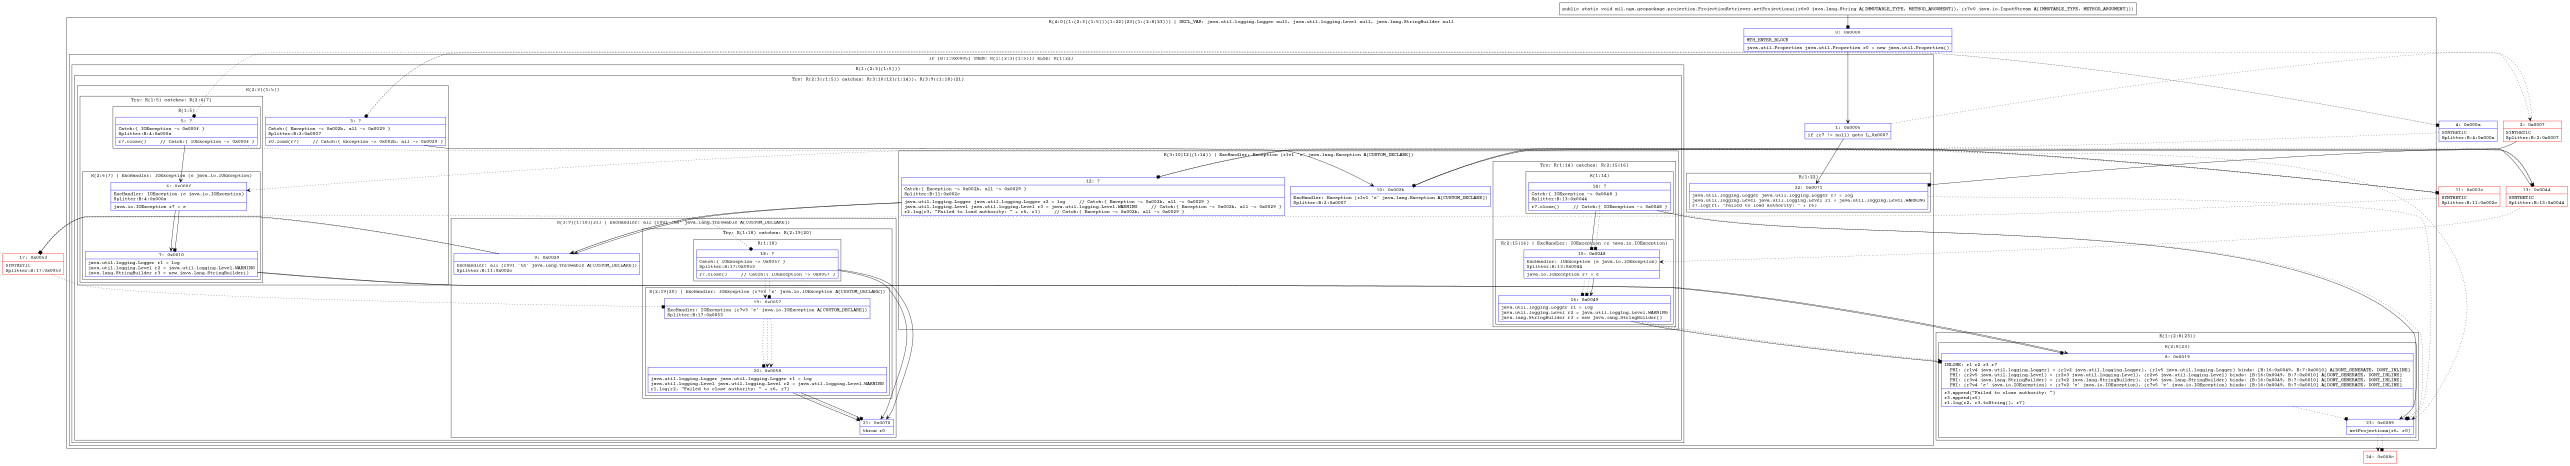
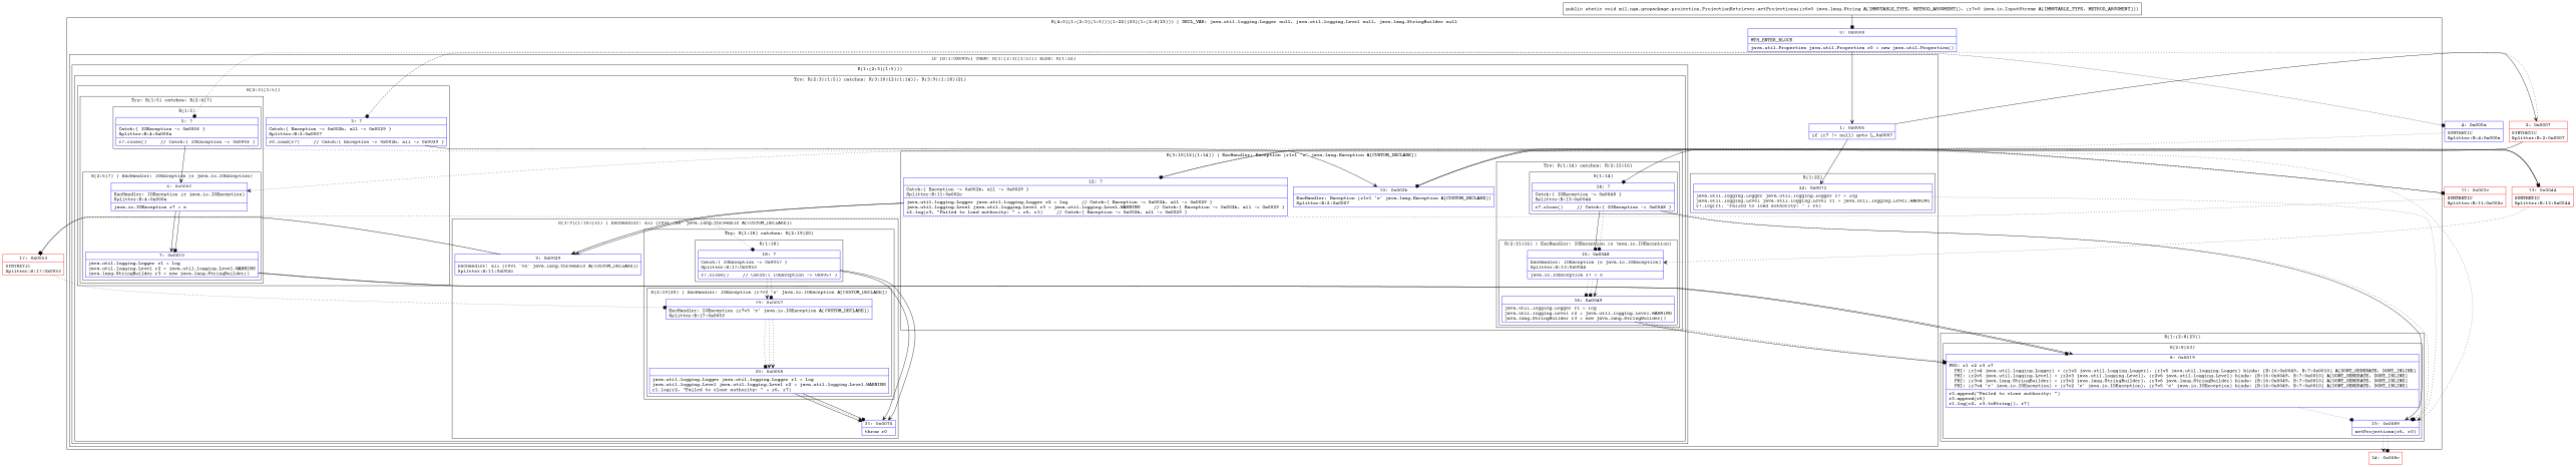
  digraph {
    fontname="Courier Prime"
    node [color=blue fontname="Courier Prime" shape=record]
    edge [arrowhead=vee fontname="Courier Prime" style=dotted]
    n1 [label="{5\:\ ?|Catch:\{ IOException \-\> 0x000f \}\lSplitter:B:4:0x000a\l|r7.close()     \/\/ Catch:\{ IOException \-\> 0x000f \}\l}"]
    n2 [label="{6\:\ 0x000f|ExcHandler: IOException (e java.io.IOException)\lSplitter:B:4:0x000a\l|java.io.IOException r7 = e\l}"]
    n3 [label="{7\:\ 0x0010|java.util.logging.Logger r1 = log\ljava.util.logging.Level r2 = java.util.logging.Level.WARNING\ljava.lang.StringBuilder r3 = new java.lang.StringBuilder()\l}"]
    n4 [label="{3\:\ ?|Catch:\{ Exception \-\> 0x002b, all \-\> 0x0029 \}\lSplitter:B:2:0x0007\l|r0.load(r7)     \/\/ Catch:\{ Exception \-\> 0x002b, all \-\> 0x0029 \}\l}"]
    n5 [label="{14\:\ ?|Catch:\{ IOException \-\> 0x0048 \}\lSplitter:B:13:0x0044\l|r7.close()     \/\/ Catch:\{ IOException \-\> 0x0048 \}\l}"]
    n6 [label="{15\:\ 0x0048|ExcHandler: IOException (e java.io.IOException)\lSplitter:B:13:0x0044\l|java.io.IOException r7 = e\l}"]
    n7 [label="{16\:\ 0x0049|java.util.logging.Logger r1 = log\ljava.util.logging.Level r2 = java.util.logging.Level.WARNING\ljava.lang.StringBuilder r3 = new java.lang.StringBuilder()\l}"]
    n8 [label="{10\:\ 0x002b|ExcHandler: Exception (r1v1 'e' java.lang.Exception A[CUSTOM_DECLARE])\lSplitter:B:2:0x0007\l}"]
    n9 [label="{12\:\ ?|Catch:\{ Exception \-\> 0x002b, all \-\> 0x0029 \}\lSplitter:B:11:0x002c\l|java.util.logging.Logger java.util.logging.Logger r2 = log     \/\/ Catch:\{ Exception \-\> 0x002b, all \-\> 0x0029 \}\ljava.util.logging.Level java.util.logging.Level r3 = java.util.logging.Level.WARNING     \/\/ Catch:\{ Exception \-\> 0x002b, all \-\> 0x0029 \}\lr2.log(r3, \"Failed to load authority: \" + r6, r1)     \/\/ Catch:\{ Exception \-\> 0x002b, all \-\> 0x0029 \}\l}"]
    n10 [label="{18\:\ ?|Catch:\{ IOException \-\> 0x0057 \}\lSplitter:B:17:0x0053\l|r7.close()     \/\/ Catch:\{ IOException \-\> 0x0057 \}\l}"]
    n11 [label="{19\:\ 0x0057|ExcHandler: IOException (r7v3 'e' java.io.IOException A[CUSTOM_DECLARE])\lSplitter:B:17:0x0053\l}"]
    n12 [label="{20\:\ 0x0058|java.util.logging.Logger java.util.logging.Logger r1 = log\ljava.util.logging.Level java.util.logging.Level r2 = java.util.logging.Level.WARNING\lr1.log(r2, \"Failed to close authority: \" + r6, r7)\l}"]
    n13 [label="{9\:\ 0x0029|ExcHandler: all (r0v1 'th' java.lang.Throwable A[CUSTOM_DECLARE])\lSplitter:B:11:0x002c\l}"]
    n14 [label="{21\:\ 0x0070|throw r0\l}"]
    n15 [label="{22\:\ 0x0071|java.util.logging.Logger java.util.logging.Logger r7 = log\ljava.util.logging.Level java.util.logging.Level r1 = java.util.logging.Level.WARNING\lr7.log(r1, \"Failed to load authority: \" + r6)\l}"]
    n16 [label="{1\:\ 0x0005|if (r7 != null) goto L_0x0007\l}"]
    n17 [label="{23\:\ 0x0089|setProjections(r6, r0)\l}"]
-   n18 [label="{8\:\ 0x0019|INLINE: r1 r2 r3 r7 \l  PHI: (r1v4 java.util.logging.Logger) = (r1v2 java.util.logging.Logger), (r1v5 java.util.logging.Logger) binds: [B:16:0x0049, B:7:0x0010] A[DONT_GENERATE, DONT_INLINE]\l  PHI: (r2v5 java.util.logging.Level) = (r2v3 java.util.logging.Level), (r2v6 java.util.logging.Level) binds: [B:16:0x0049, B:7:0x0010] A[DONT_GENERATE, DONT_INLINE]\l  PHI: (r3v4 java.lang.StringBuilder) = (r3v2 java.lang.StringBuilder), (r3v6 java.lang.StringBuilder) binds: [B:16:0x0049, B:7:0x0010] A[DONT_GENERATE, DONT_INLINE]\l  PHI: (r7v4 'e' java.io.IOException) = (r7v2 'e' java.io.IOException), (r7v5 'e' java.io.IOException) binds: [B:16:0x0049, B:7:0x0010] A[DONT_GENERATE, DONT_INLINE]\l|r3.append(\"Failed to close authority: \")\lr3.append(r6)\lr1.log(r2, r3.toString(), r7)\l}"]
+   n18 [label="{8\:\ 0x0019|PHI: r1 r2 r3 r7 \l  PHI: (r1v4 java.util.logging.Logger) = (r1v2 java.util.logging.Logger), (r1v5 java.util.logging.Logger) binds: [B:16:0x0049, B:7:0x0010] A[DONT_GENERATE, DONT_INLINE]\l  PHI: (r2v5 java.util.logging.Level) = (r2v3 java.util.logging.Level), (r2v6 java.util.logging.Level) binds: [B:16:0x0049, B:7:0x0010] A[DONT_GENERATE, DONT_INLINE]\l  PHI: (r3v4 java.lang.StringBuilder) = (r3v2 java.lang.StringBuilder), (r3v6 java.lang.StringBuilder) binds: [B:16:0x0049, B:7:0x0010] A[DONT_GENERATE, DONT_INLINE]\l  PHI: (r7v4 'e' java.io.IOException) = (r7v2 'e' java.io.IOException), (r7v5 'e' java.io.IOException) binds: [B:16:0x0049, B:7:0x0010] A[DONT_GENERATE, DONT_INLINE]\l|r3.append(\"Failed to close authority: \")\lr3.append(r6)\lr1.log(r2, r3.toString(), r7)\l}"]
    n19 [label="{0\:\ 0x0000|MTH_ENTER_BLOCK\l|java.util.Properties java.util.Properties r0 = new java.util.Properties()\l}"]
    n20 [label="{4\:\ 0x000a|SYNTHETIC\lSplitter:B:4:0x000a\l}"]
    n21 [color=red label="{11\:\ 0x002c|SYNTHETIC\lSplitter:B:11:0x002c\l}"]
    n22 [color=red label="{13\:\ 0x0044|SYNTHETIC\lSplitter:B:13:0x0044\l}"]
    n23 [color=red label="{17\:\ 0x0053|SYNTHETIC\lSplitter:B:17:0x0053\l}"]
    n24 [color=red label="{2\:\ 0x0007|SYNTHETIC\lSplitter:B:2:0x0007\l}"]
    n25 [color=red label="{24\:\ 0x008c}"]
    n26 [label="{public static void mil.nga.geopackage.projection.ProjectionRetriever.setProjections((r6v0 java.lang.String A[IMMUTABLE_TYPE, METHOD_ARGUMENT]), (r7v0 java.io.InputStream A[IMMUTABLE_TYPE, METHOD_ARGUMENT])) }" color=""]
    subgraph cluster_1 {
      label="R(4:0|(1:(2:3|(1:5)))(1:22)|23|(1:(2:8|23))) | DECL_VAR: java.util.logging.Logger null, java.util.logging.Level null, java.lang.StringBuilder null\l"
      n19
      subgraph cluster_2 {
        label="IF [B:1:0x0005] THEN: R(1:(2:3|(1:5))) ELSE: R(1:22)"
        n16
        subgraph cluster_3 {
          label="R(1:(2:3|(1:5)))"
          subgraph cluster_4 {
            label="Try: R(2:3|(1:5)) catches: R(3:10|12|(1:14)), R(3:9|(1:18)|21)"
            subgraph cluster_5 {
              label="R(2:3|(1:5))"
              n4
              subgraph cluster_6 {
                label="Try: R(1:5) catches: R(2:6|7)"
                subgraph cluster_7 {
                  label="R(1:5)"
                  n1
                }
                subgraph cluster_8 {
                  label="R(2:6|7) | ExcHandler: IOException (e java.io.IOException)\l"
                  n2
                  n3
                }
              }
            }
            subgraph cluster_9 {
              label="R(3:10|12|(1:14)) | ExcHandler: Exception (r1v1 'e' java.lang.Exception A[CUSTOM_DECLARE])\l"
              n8
              n9
              subgraph cluster_10 {
                label="Try: R(1:14) catches: R(2:15|16)"
                subgraph cluster_11 {
                  label="R(1:14)"
                  n5
                }
                subgraph cluster_12 {
                  label="R(2:15|16) | ExcHandler: IOException (e java.io.IOException)\l"
                  n6
                  n7
                }
              }
            }
            subgraph cluster_13 {
              label="R(3:9|(1:18)|21) | ExcHandler: all (r0v1 'th' java.lang.Throwable A[CUSTOM_DECLARE])\l"
              n13
              n14
              subgraph cluster_14 {
                label="Try: R(1:18) catches: R(2:19|20)"
                subgraph cluster_15 {
                  label="R(1:18)"
                  n10
                }
                subgraph cluster_16 {
                  label="R(2:19|20) | ExcHandler: IOException (r7v3 'e' java.io.IOException A[CUSTOM_DECLARE])\l"
                  n11
                  n12
                }
              }
            }
          }
        }
        subgraph cluster_17 {
          label="R(1:22)"
          n15
        }
      }
      subgraph cluster_18 {
        label="R(1:(2:8|23))"
        subgraph cluster_19 {
          label="R(2:8|23)"
          n17
          n18
        }
      }
    }
    subgraph cluster_20 {
      label="R(3:10|12|(1:14)) | ExcHandler: Exception (r1v1 'e' java.lang.Exception A[CUSTOM_DECLARE])\l"
      subgraph cluster_21 {
        label="Try: R(1:14) catches: R(2:15|16)"
        subgraph cluster_22 {
          label="R(1:14)"
        }
        subgraph cluster_23 {
          label="R(2:15|16) | ExcHandler: IOException (e java.io.IOException)\l"
        }
      }
    }
    subgraph cluster_24 {
      label="R(2:6|7) | ExcHandler: IOException (e java.io.IOException)\l"
    }
    subgraph cluster_25 {
      label="R(3:9|(1:18)|21) | ExcHandler: all (r0v1 'th' java.lang.Throwable A[CUSTOM_DECLARE])\l"
      subgraph cluster_26 {
        label="Try: R(1:18) catches: R(2:19|20)"
        subgraph cluster_27 {
          label="R(1:18)"
        }
        subgraph cluster_28 {
          label="R(2:19|20) | ExcHandler: IOException (r7v3 'e' java.io.IOException A[CUSTOM_DECLARE])\l"
        }
      }
    }
    subgraph cluster_29 {
      label="R(2:15|16) | ExcHandler: IOException (e java.io.IOException)\l"
    }
    subgraph cluster_30 {
      label="R(2:19|20) | ExcHandler: IOException (r7v3 'e' java.io.IOException A[CUSTOM_DECLARE])\l"
    }
    n1 -> n2 [style=solid]
    n1 -> n17
    n2 -> n3 [style=solid]
    n2 -> n3 [arrowhead=box style=solid]
    n3 -> n18 [arrowhead=box style=solid]
    n3 -> n18 [style=solid]
    n4 -> n8 [style=solid]
    n4 -> n20 [arrowhead=box]
    n5 -> n6 [arrowhead=box style=solid]
    n5 -> n6 [arrowhead=box]
    n5 -> n17 [style=solid]
    n5 -> n17 [arrowhead=box]
    n6 -> n7 [arrowhead=box]
    n6 -> n7 [arrowhead=box]
    n6 -> n7 [style=solid]
    n7 -> n18 [arrowhead=box style=solid]
    n7 -> n18
    n7 -> n18
    n8 -> n21 [arrowhead=box]
    n8 -> n21 [style=solid]
    n9 -> n13 [style=solid]
    n9 -> n13 [style=solid]
    n9 -> n22 [style=solid]
    n9 -> n22 [arrowhead=box]
    n10 -> n11
    n10 -> n11 [arrowhead=box]
    n10 -> n14 [style=solid]
    n10 -> n14 [style=solid]
    n11 -> n12 [arrowhead=box]
    n11 -> n12
    n11 -> n12
    n12 -> n14 [style=solid]
    n12 -> n14
    n12 -> n14 [arrowhead=box style=solid]
    n13 -> n23 [arrowhead=box]
    n13 -> n23 [arrowhead=box style=solid]
    n15 -> n17 [arrowhead=box]
    n16 -> n15 [style=solid]
-   n16 -> n24
+   n16 -> n24 [style=solid]
    n17 -> n25
    n17 -> n25 [arrowhead=box]
    n18 -> n17 [arrowhead=box]
    n19 -> n16 [style=solid]
    n20 -> n1 [arrowhead=box]
    n20 -> n2
    n21 -> n9 [arrowhead=box]
    n21 -> n13
-   n22 -> n15 [arrowhead=box style=solid]
+   n22 -> n5 [arrowhead=box style=solid]
    n22 -> n6
    n23 -> n10 [arrowhead=box]
    n23 -> n11 [arrowhead=box]
    n24 -> n4 [arrowhead=box]
    n24 -> n8 [arrowhead=box style=solid]
    n26 -> n19 [arrowhead=box style=solid]
  }
